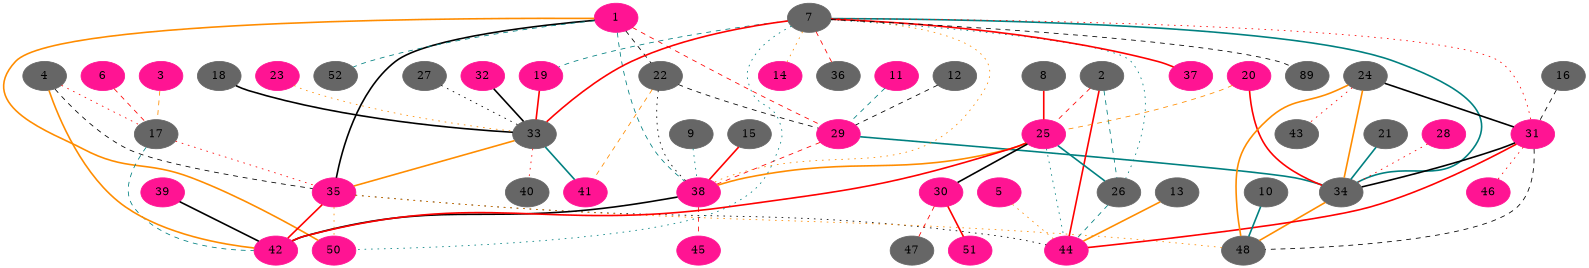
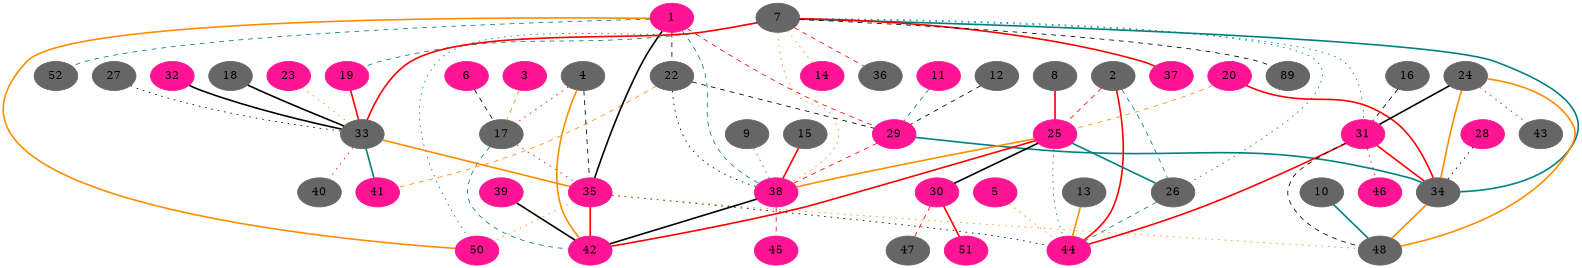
  graph {
    node [color=gray40 style=filled]
    edge [color=red style=bold weight=1.0]
    22
    1 [color=deeppink]
    29 [color=deeppink]
    35 [color=deeppink]
    38 [color=deeppink]
    50 [color=deeppink]
    52
    41 [color=deeppink]
    34
    44 [color=deeppink]
    42 [color=deeppink]
    48
    45 [color=deeppink]
    2
    25 [color=deeppink]
    26
    30 [color=deeppink]
    17
    3 [color=deeppink]
    4
    5 [color=deeppink]
    6 [color=deeppink]
    7
    14 [color=deeppink]
    19 [color=deeppink]
    31 [color=deeppink]
    33
    36
    37 [color=deeppink]
    n30 [label=89]
    46 [color=deeppink]
    40
    8
    9
    10
    11 [color=deeppink]
    12
    13
    15
    16
    18
    20 [color=deeppink]
-   21
    23 [color=deeppink]
    24
    43
    47
    51 [color=deeppink]
    27
    28 [color=deeppink]
    32 [color=deeppink]
    39 [color=deeppink]
    22 -- 29 [color=black style=dashed]
    22 -- 38 [color=black style=dotted]
    22 -- 41 [color=darkorange style=dashed]
    1 -- 22 [color=black style=dashed weight=2.0]
    1 -- 29 [style=dashed weight=2.0]
    1 -- 35 [color=black]
    1 -- 38 [color=teal style=dashed weight=2.0]
    1 -- 50 [color=darkorange]
    1 -- 52 [color=teal style=dashed]
    29 -- 38 [style=dashed]
    29 -- 34 [color=teal]
    35 -- 50 [color=darkorange style=dotted weight=2.0]
    35 -- 44 [color=black style=dotted]
    35 -- 42 [weight=2.0]
    35 -- 48 [color=darkorange style=dotted]
    38 -- 42 [color=black]
    38 -- 45 [style=dashed]
    34 -- 48 [color=darkorange]
    2 -- 44
    2 -- 25 [style=dashed weight=2.0]
    2 -- 26 [color=teal style=dashed]
    25 -- 38 [color=darkorange]
    25 -- 44 [color=teal style=dotted weight=2.0]
    25 -- 42
    25 -- 26 [color=teal weight=2.0]
    25 -- 30 [color=black]
    26 -- 44 [color=teal style=dashed]
    30 -- 47 [style=dashed]
    30 -- 51
    17 -- 35 [style=dotted weight=2.0]
    17 -- 42 [color=teal style=dashed]
    3 -- 17 [color=darkorange style=dashed]
    4 -- 35 [color=black style=dashed weight=2.0]
    4 -- 42 [color=darkorange]
    4 -- 17 [style=dotted]
    5 -- 44 [color=darkorange style=dotted]
-   6 -- 17 [style=dashed]
+   6 -- 17 [color=black style=dashed]
    7 -- 38 [color=darkorange style=dotted weight=2.0]
    7 -- 50 [color=teal style=dotted]
    7 -- 34 [color=teal]
    7 -- 26 [color=teal style=dotted]
    7 -- 14 [color=darkorange style=dotted]
    7 -- 19 [color=teal style=dashed weight=2.0]
-   7 -- 31 [style=dotted]
+   7 -- 31 [color=teal style=dotted]
    7 -- 33 [weight=4.0]
    7 -- 36 [style=dashed]
    7 -- 37
    7 -- n30 [color=black style=dashed]
    19 -- 33 [weight=2.0]
-   31 -- 34 [color=black]
+   31 -- 34
    31 -- 44
    31 -- 48 [color=black style=dashed]
    31 -- 46 [style=dotted]
    33 -- 35 [color=darkorange weight=2.0]
    33 -- 41 [color=teal]
    33 -- 40 [style=dotted]
    8 -- 25
    9 -- 38 [color=teal style=dotted]
    10 -- 48 [color=teal]
    11 -- 29 [color=teal style=dashed]
    12 -- 29 [color=black style=dashed]
    13 -- 44 [color=darkorange]
    15 -- 38
    16 -- 31 [color=black style=dashed]
    18 -- 33 [color=black]
    20 -- 34
    20 -- 25 [color=darkorange style=dashed]
-   21 -- 34 [color=teal]
    23 -- 33 [color=darkorange style=dotted]
    24 -- 34 [color=darkorange weight=2.0]
    24 -- 48 [color=darkorange weight=2.0]
    24 -- 31 [color=black weight=2.0]
    24 -- 43 [style=dotted]
    27 -- 33 [color=black style=dotted]
-   28 -- 34 [style=dotted]
+   28 -- 34 [color=black style=dotted]
    32 -- 33 [color=black]
    39 -- 42 [color=black]
  }
